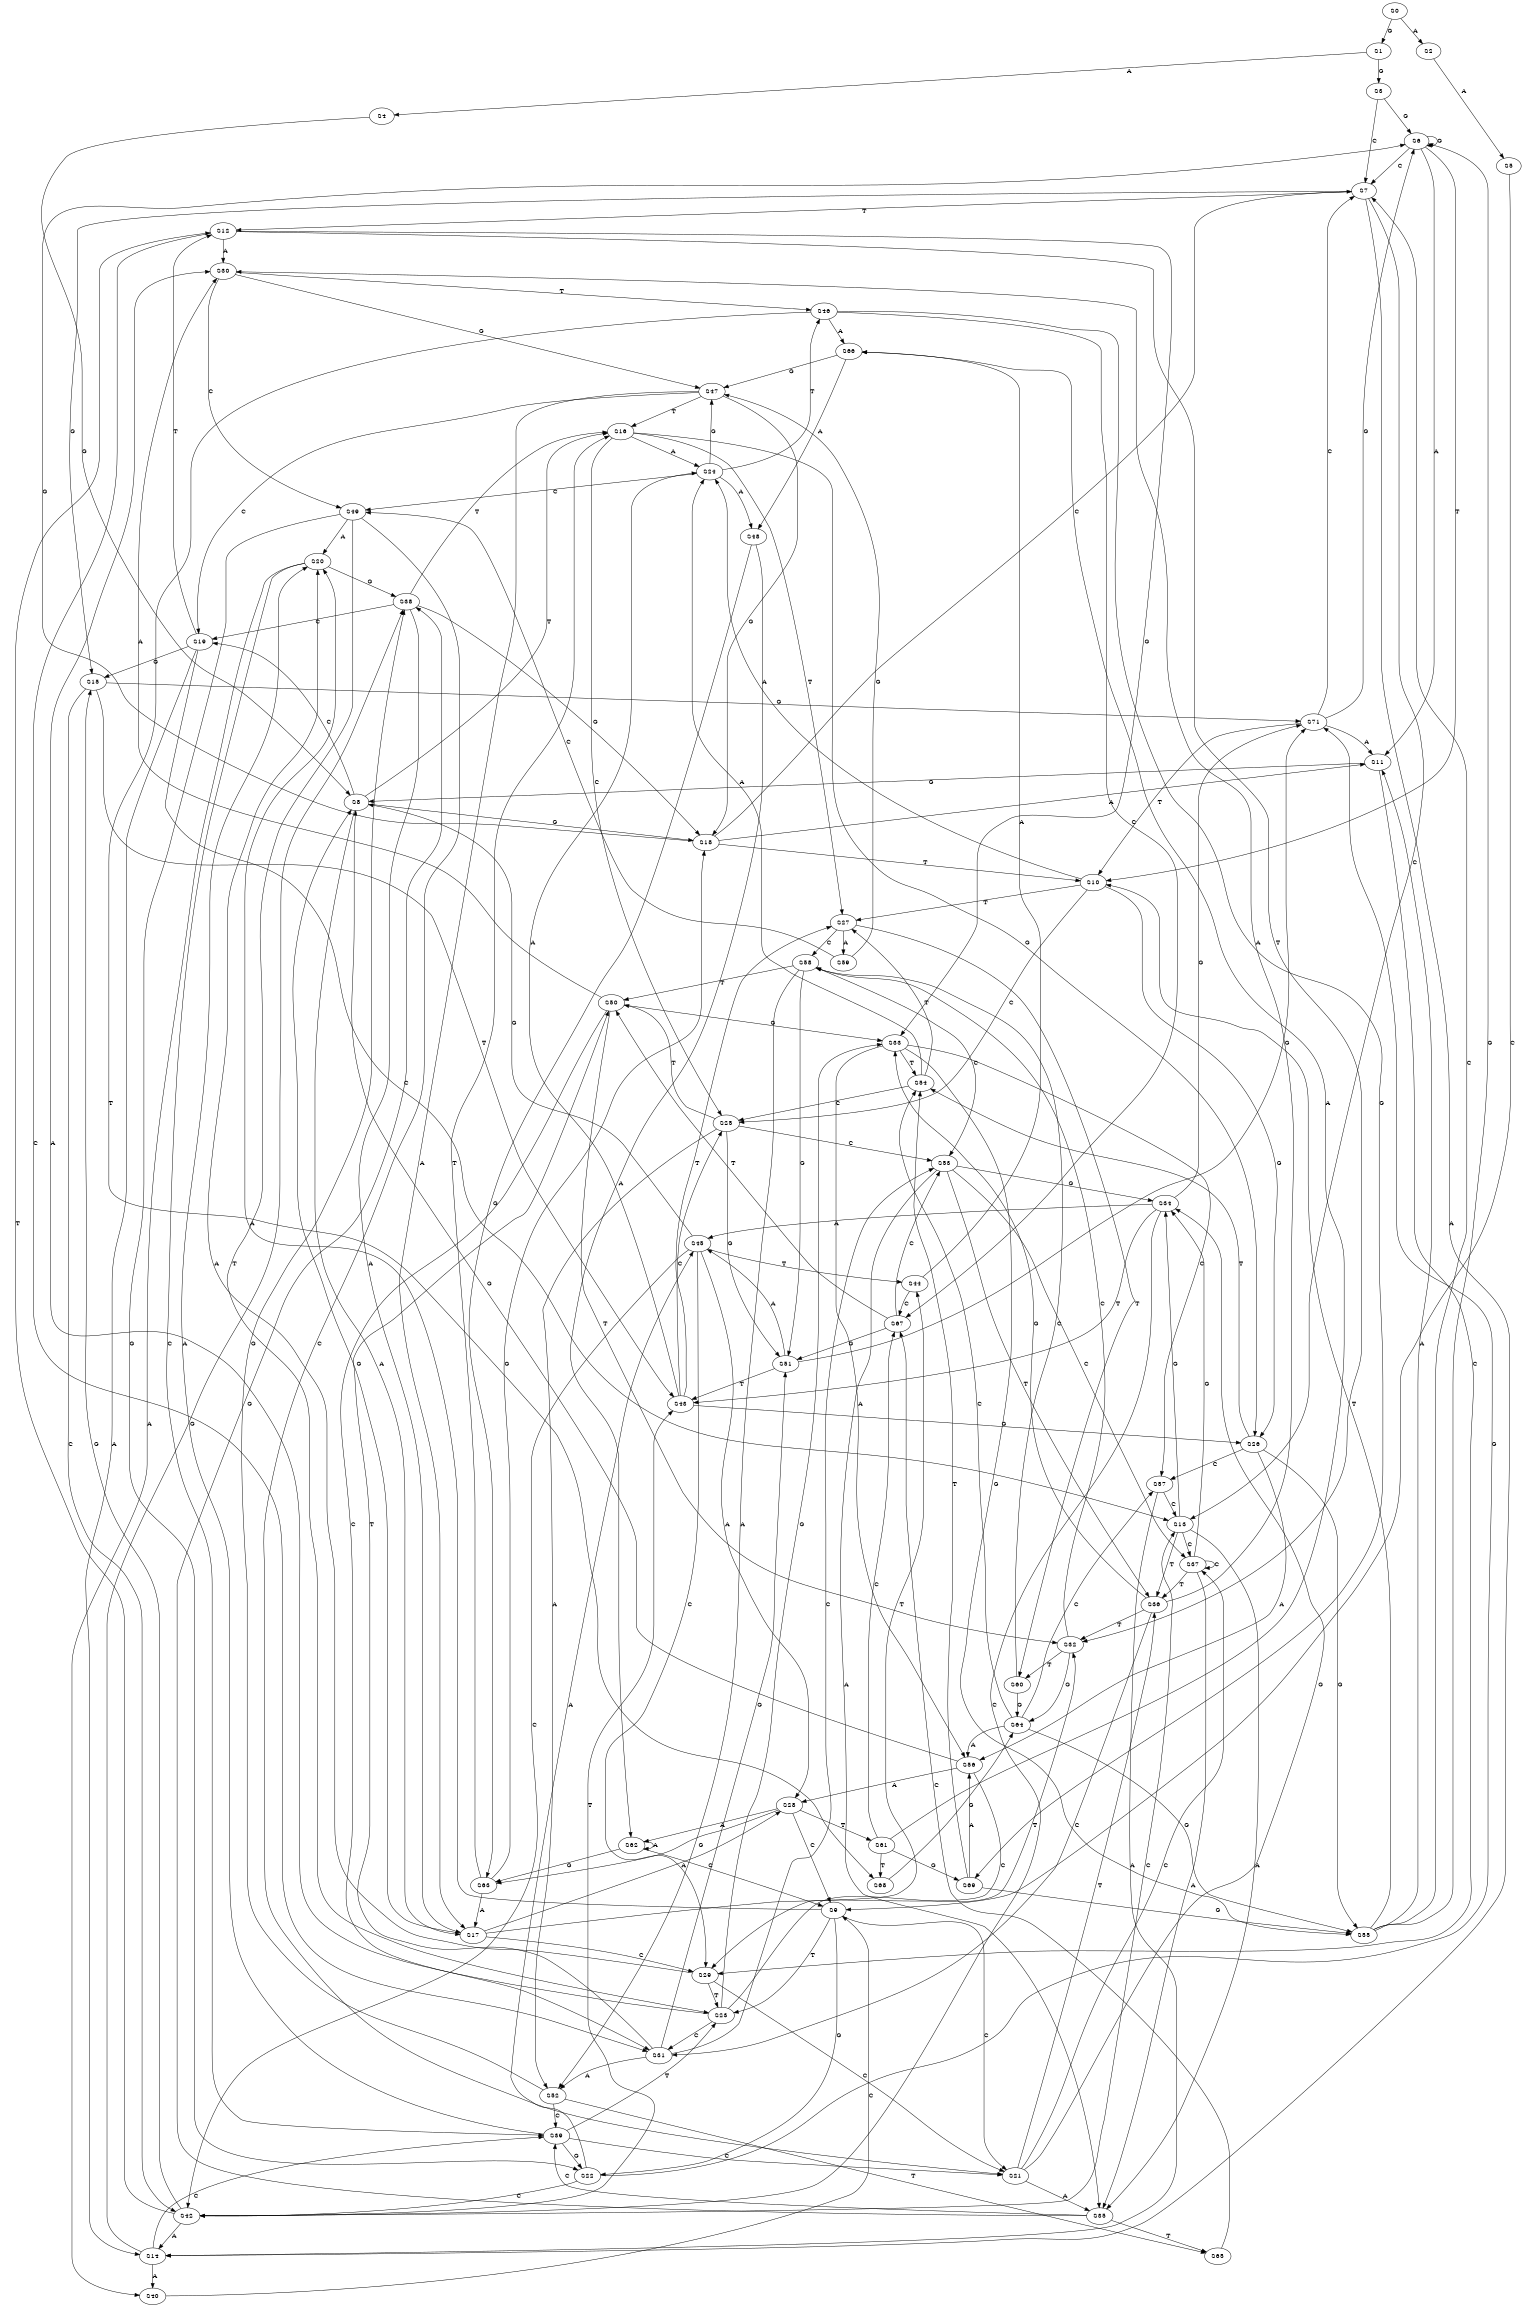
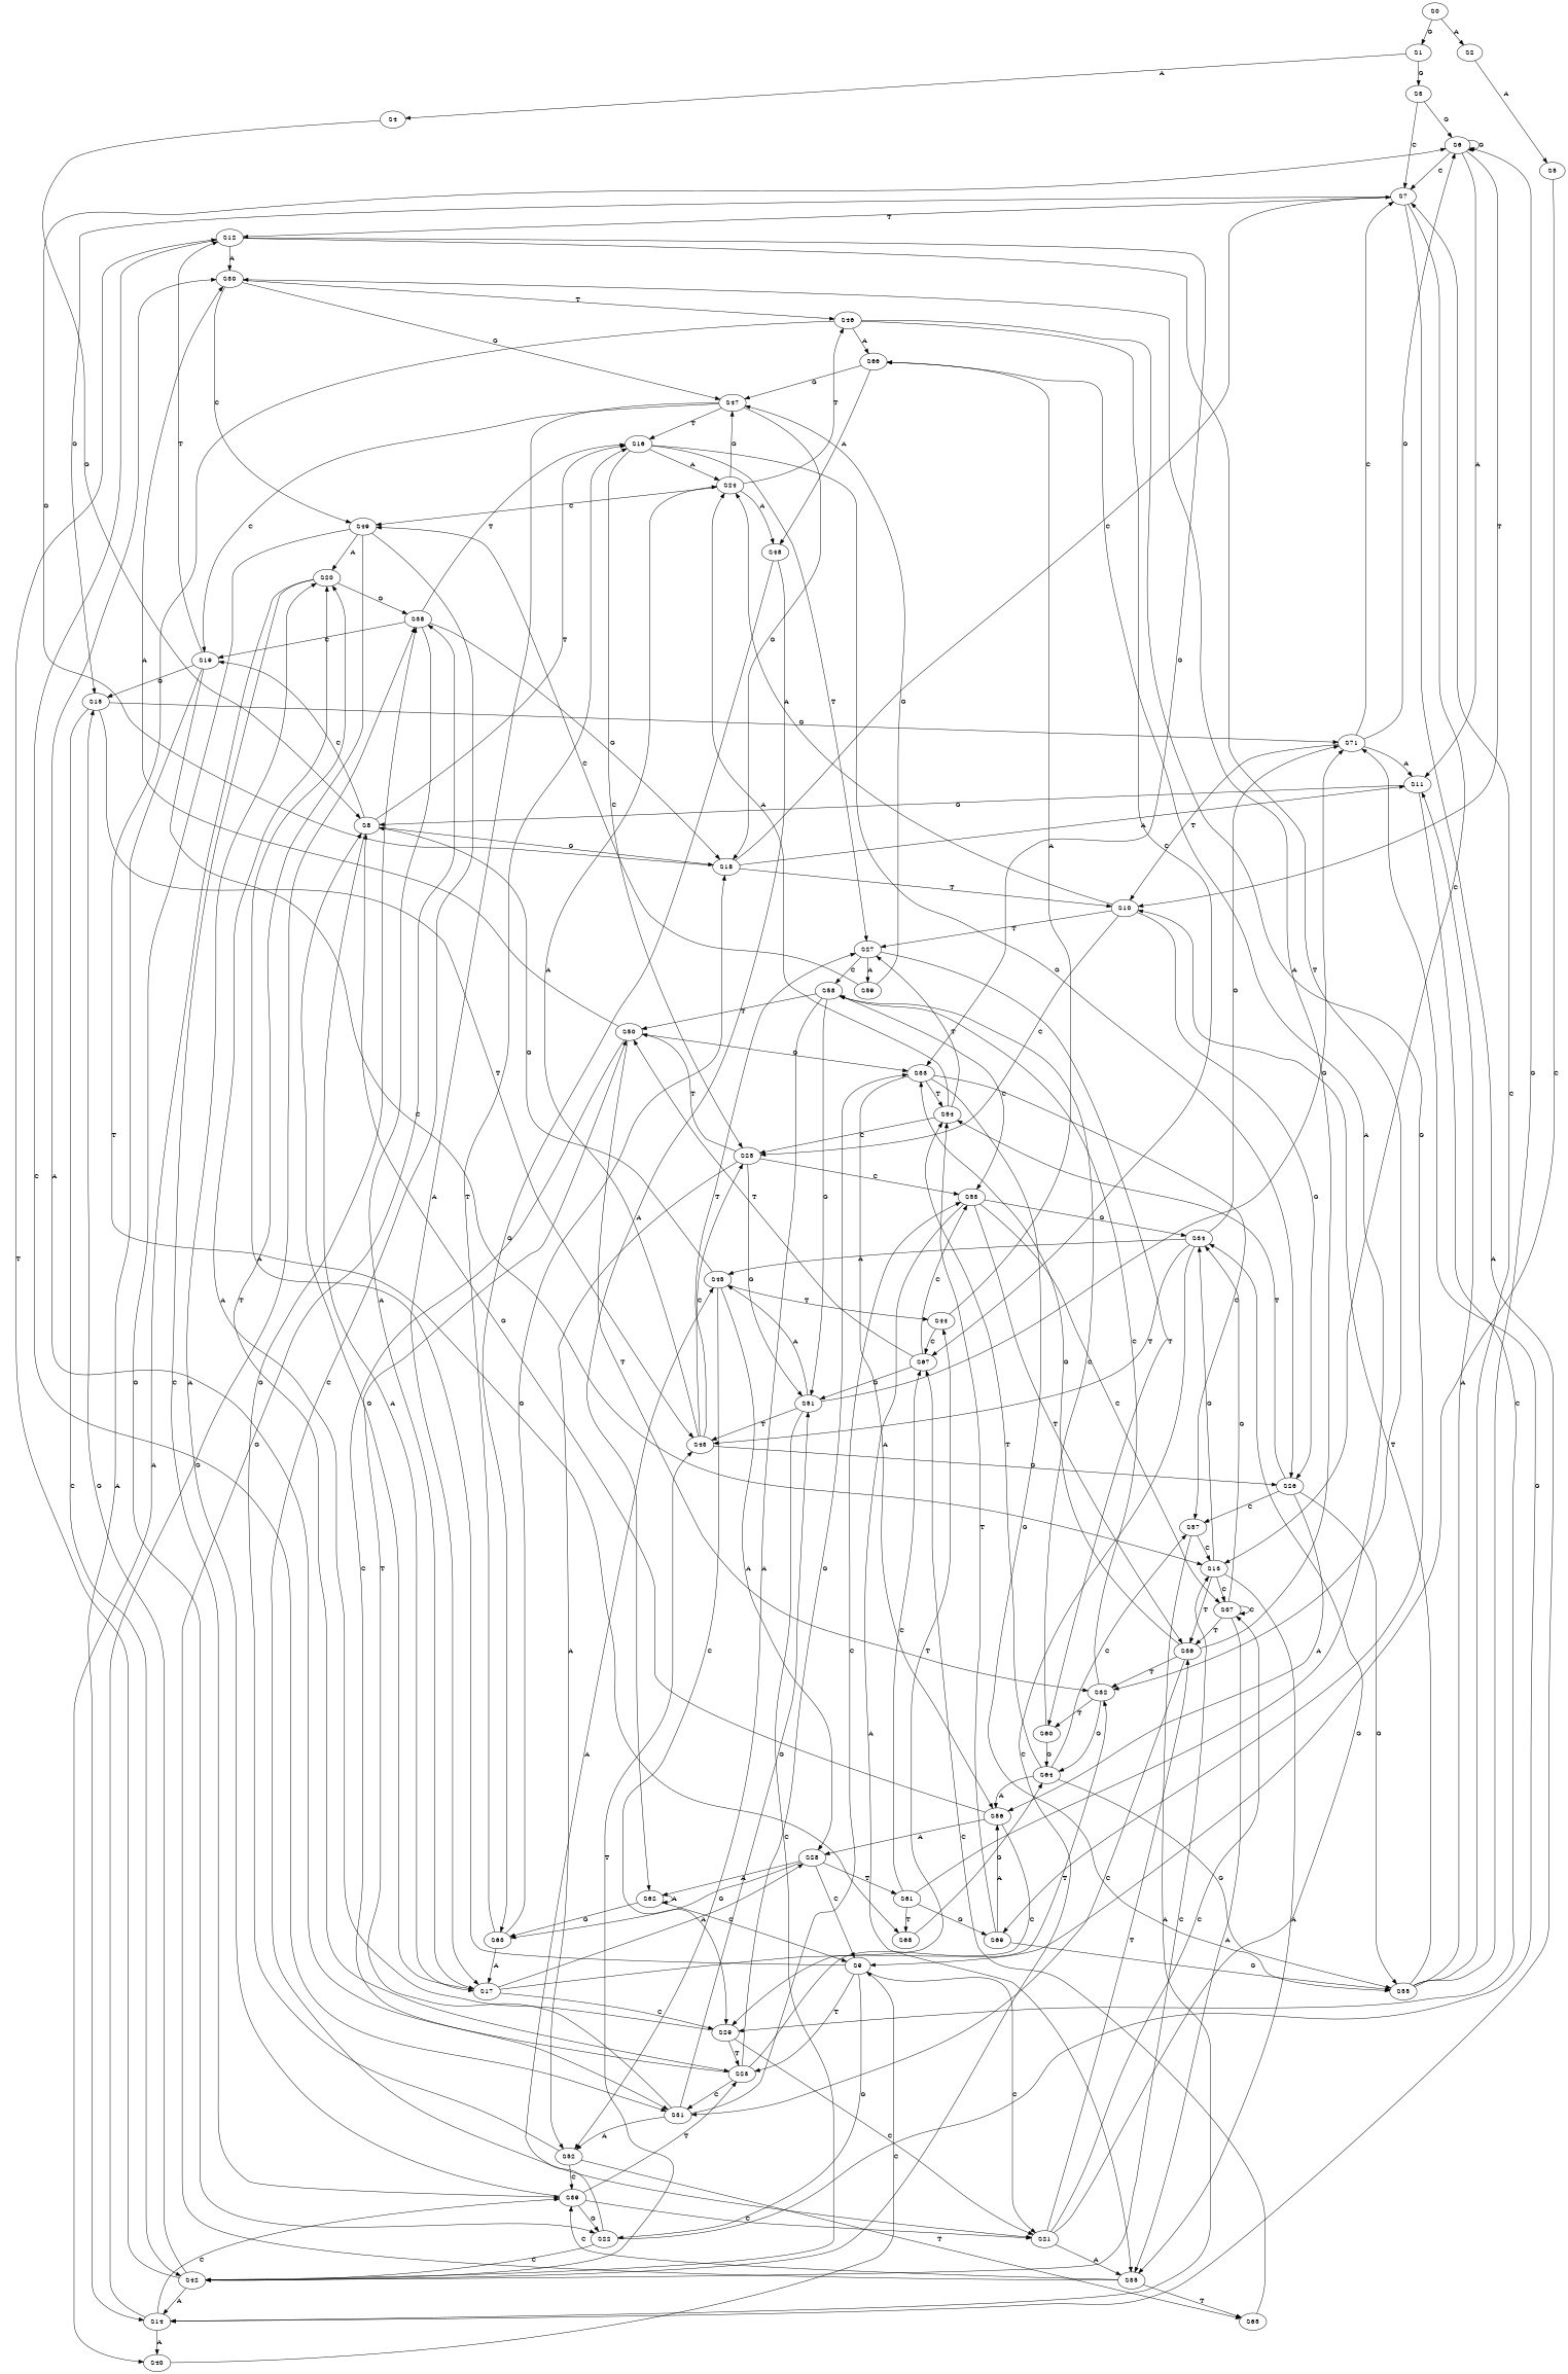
  strict digraph {
    S0
    S1
    S2
    S3
    S4
    S5
    S6
    S7
    S8
    S9
    S10
    S11
    S12
    S13
    S14
    S15
    S16
    S17
    S18
    S19
    S20
    S21
    S22
    S23
    S24
    S25
    S26
    S27
    S29
    S30
    S31
    S32
    S33
    S34
    S35
    S36
    S37
    S38
    S39
    S40
    n41 [label=S71]
    S42
    S43
    S28
    S44
    S45
    S46
    S47
    S48
    S49
    S50
    S51
    S52
    S53
    S54
    S55
    S56
    S57
    S58
    S59
    S60
    S61
    S62
    S63
    S64
    S65
    S66
    S67
    S68
    S69
    S0 -> S1 [label=G]
    S0 -> S2 [label=A]
    S1 -> S3 [label=G]
    S1 -> S4 [label=A]
    S2 -> S5 [label=A]
    S3 -> S6 [label=G]
    S3 -> S7 [label=C]
    S4 -> S8 [label=G]
    S5 -> S9 [label=C]
    S6 -> S6 [label=G]
    S6 -> S7 [label=C]
    S6 -> S10 [label=T]
    S6 -> S11 [label=A]
    S7 -> S12 [label=T]
    S7 -> S13 [label=C]
    S7 -> S14 [label=A]
    S7 -> S15 [label=G]
    S8 -> S16 [label=T]
    S8 -> S17 [label=A]
    S8 -> S18 [label=G]
    S8 -> S19 [label=C]
    S9 -> S20 [label=A]
    S9 -> S21 [label=C]
    S9 -> S22 [label=G]
    S9 -> S23 [label=T]
    S10 -> S24 [label=A]
    S10 -> S25 [label=C]
    S10 -> S26 [label=G]
    S10 -> S27 [label=T]
    S11 -> S8 [label=G]
    S11 -> S29 [label=C]
    S12 -> S30 [label=A]
    S12 -> S31 [label=C]
    S12 -> S32 [label=T]
    S12 -> S33 [label=G]
    S13 -> S34 [label=G]
    S13 -> S35 [label=A]
    S13 -> S36 [label=T]
    S13 -> S37 [label=C]
    S14 -> S38 [label=G]
    S14 -> S39 [label=C]
    S14 -> S40 [label=A]
    S15 -> n41 [label=G]
    S15 -> S42 [label=C]
    S15 -> S43 [label=T]
    S16 -> S24 [label=A]
    S16 -> S25 [label=C]
    S16 -> S26 [label=G]
    S16 -> S27 [label=T]
    S17 -> S8 [label=G]
    S17 -> S29 [label=C]
    S17 -> S28 [label=A]
    S17 -> S44 [label=T]
    S18 -> S6 [label=G]
    S18 -> S7 [label=C]
    S18 -> S10 [label=T]
    S18 -> S11 [label=A]
    S19 -> S12 [label=T]
    S19 -> S13 [label=C]
    S19 -> S14 [label=A]
    S19 -> S15 [label=G]
    S20 -> S38 [label=G]
    S20 -> S39 [label=C]
    S20 -> S40 [label=A]
    S21 -> S34 [label=G]
    S21 -> S35 [label=A]
    S21 -> S36 [label=T]
    S21 -> S37 [label=C]
    S22 -> n41 [label=G]
    S22 -> S42 [label=C]
    S22 -> S45 [label=A]
    S23 -> S30 [label=A]
    S23 -> S31 [label=C]
    S23 -> S32 [label=T]
    S23 -> S33 [label=G]
    S24 -> S46 [label=T]
    S24 -> S47 [label=G]
    S24 -> S48 [label=A]
    S24 -> S49 [label=C]
    S25 -> S50 [label=T]
    S25 -> S51 [label=G]
    S25 -> S52 [label=A]
    S25 -> S53 [label=C]
    S26 -> S54 [label=T]
    S26 -> S55 [label=G]
    S26 -> S56 [label=A]
    S26 -> S57 [label=C]
    S27 -> S58 [label=C]
    S27 -> S59 [label=A]
    S27 -> S60 [label=T]
    S29 -> S20 [label=A]
    S29 -> S21 [label=C]
    S29 -> S23 [label=T]
    S30 -> S46 [label=T]
    S30 -> S47 [label=G]
    S30 -> S49 [label=C]
    S31 -> S50 [label=T]
    S31 -> S51 [label=G]
    S31 -> S52 [label=A]
    S31 -> S53 [label=C]
    S32 -> S58 [label=C]
    S32 -> S60 [label=T]
    S32 -> S64 [label=G]
    S33 -> S54 [label=T]
    S33 -> S55 [label=G]
    S33 -> S56 [label=A]
    S33 -> S57 [label=C]
    S34 -> n41 [label=G]
    S34 -> S42 [label=C]
    S34 -> S43 [label=T]
    S34 -> S45 [label=A]
    S35 -> S38 [label=G]
    S35 -> S39 [label=C]
    S35 -> S65 [label=T]
    S36 -> S30 [label=A]
    S36 -> S31 [label=C]
    S36 -> S32 [label=T]
    S36 -> S33 [label=G]
    S37 -> S34 [label=G]
    S37 -> S35 [label=A]
    S37 -> S36 [label=T]
    S37 -> S37 [label=C]
    S38 -> S16 [label=T]
    S38 -> S17 [label=A]
    S38 -> S18 [label=G]
    S38 -> S19 [label=C]
    S39 -> S20 [label=A]
    S39 -> S21 [label=C]
    S39 -> S22 [label=G]
    S39 -> S23 [label=T]
    S40 -> S9 [label=C]
    n41 -> S6 [label=G]
    n41 -> S7 [label=C]
    n41 -> S10 [label=T]
    n41 -> S11 [label=A]
    S42 -> S12 [label=T]
    S42 -> S13 [label=C]
    S42 -> S14 [label=A]
    S42 -> S15 [label=G]
    S42 -> S43 [label=T]
    S43 -> S24 [label=A]
    S43 -> S25 [label=C]
    S43 -> S26 [label=G]
    S43 -> S27 [label=T]
    S28 -> S9 [label=C]
    S28 -> S61 [label=T]
    S28 -> S62 [label=A]
    S28 -> S63 [label=G]
    S44 -> S66 [label=A]
    S44 -> S67 [label=C]
    S45 -> S8 [label=G]
    S45 -> S29 [label=C]
    S45 -> S28 [label=A]
    S45 -> S44 [label=T]
    S46 -> S66 [label=A]
    S46 -> S67 [label=C]
    S46 -> S68 [label=T]
    S46 -> S69 [label=G]
    S47 -> S16 [label=T]
    S47 -> S17 [label=A]
    S47 -> S18 [label=G]
    S47 -> S19 [label=C]
    S48 -> S62 [label=A]
    S48 -> S63 [label=G]
    S49 -> S20 [label=A]
    S49 -> S21 [label=C]
    S49 -> S22 [label=G]
    S49 -> S23 [label=T]
    S50 -> S30 [label=A]
    S50 -> S31 [label=C]
    S50 -> S32 [label=T]
    S50 -> S33 [label=G]
    S51 -> n41 [label=G]
-   S45 -> S42 [label=C]
+   S51 -> S42 [label=C]
    S51 -> S43 [label=T]
    S51 -> S45 [label=A]
    S52 -> S38 [label=G]
    S52 -> S39 [label=C]
    S52 -> S65 [label=T]
    S53 -> S34 [label=G]
    S53 -> S35 [label=A]
    S53 -> S36 [label=T]
    S53 -> S37 [label=C]
    S54 -> S24 [label=A]
    S54 -> S25 [label=C]
    S54 -> S27 [label=T]
    S55 -> S6 [label=G]
    S55 -> S7 [label=C]
    S55 -> S10 [label=T]
    S55 -> S11 [label=A]
    S56 -> S8 [label=G]
    S56 -> S29 [label=C]
    S56 -> S28 [label=A]
    S57 -> S13 [label=C]
    S57 -> S14 [label=A]
    S58 -> S50 [label=T]
    S58 -> S51 [label=G]
    S58 -> S52 [label=A]
    S58 -> S53 [label=C]
    S59 -> S47 [label=G]
    S59 -> S49 [label=C]
    S60 -> S58 [label=C]
    S60 -> S64 [label=G]
    S61 -> S66 [label=A]
    S61 -> S67 [label=C]
    S61 -> S68 [label=T]
    S61 -> S69 [label=G]
    S62 -> S9 [label=C]
    S62 -> S62 [label=A]
    S62 -> S63 [label=G]
    S63 -> S16 [label=T]
    S63 -> S17 [label=A]
    S63 -> S18 [label=G]
-   S64 -> S54 [label=C]
+   S64 -> S54 [label=T]
    S64 -> S55 [label=G]
    S64 -> S56 [label=A]
    S64 -> S57 [label=C]
    S65 -> S67 [label=C]
    S66 -> S47 [label=G]
    S66 -> S48 [label=A]
    S67 -> S50 [label=T]
    S67 -> S51 [label=G]
    S67 -> S53 [label=C]
    S68 -> S64 [label=G]
    S69 -> S54 [label=T]
    S69 -> S55 [label=G]
    S69 -> S56 [label=A]
  }
